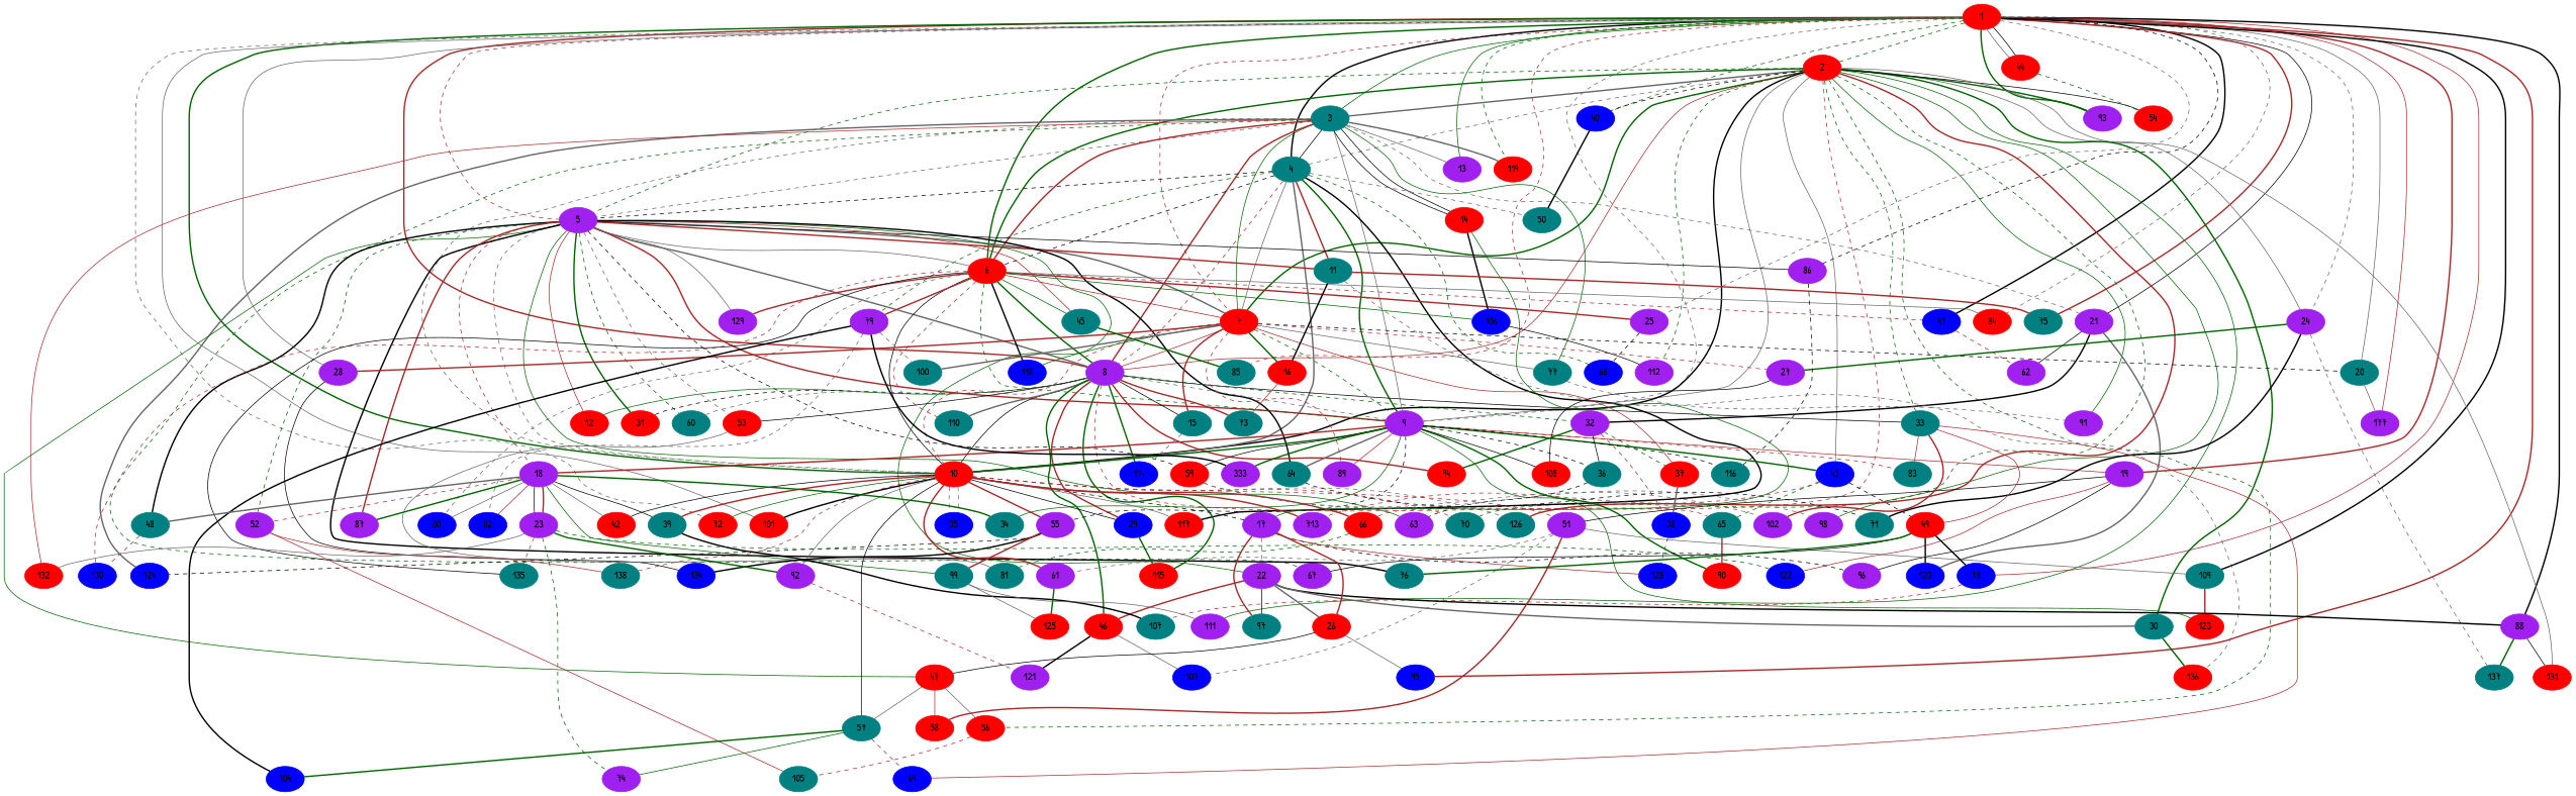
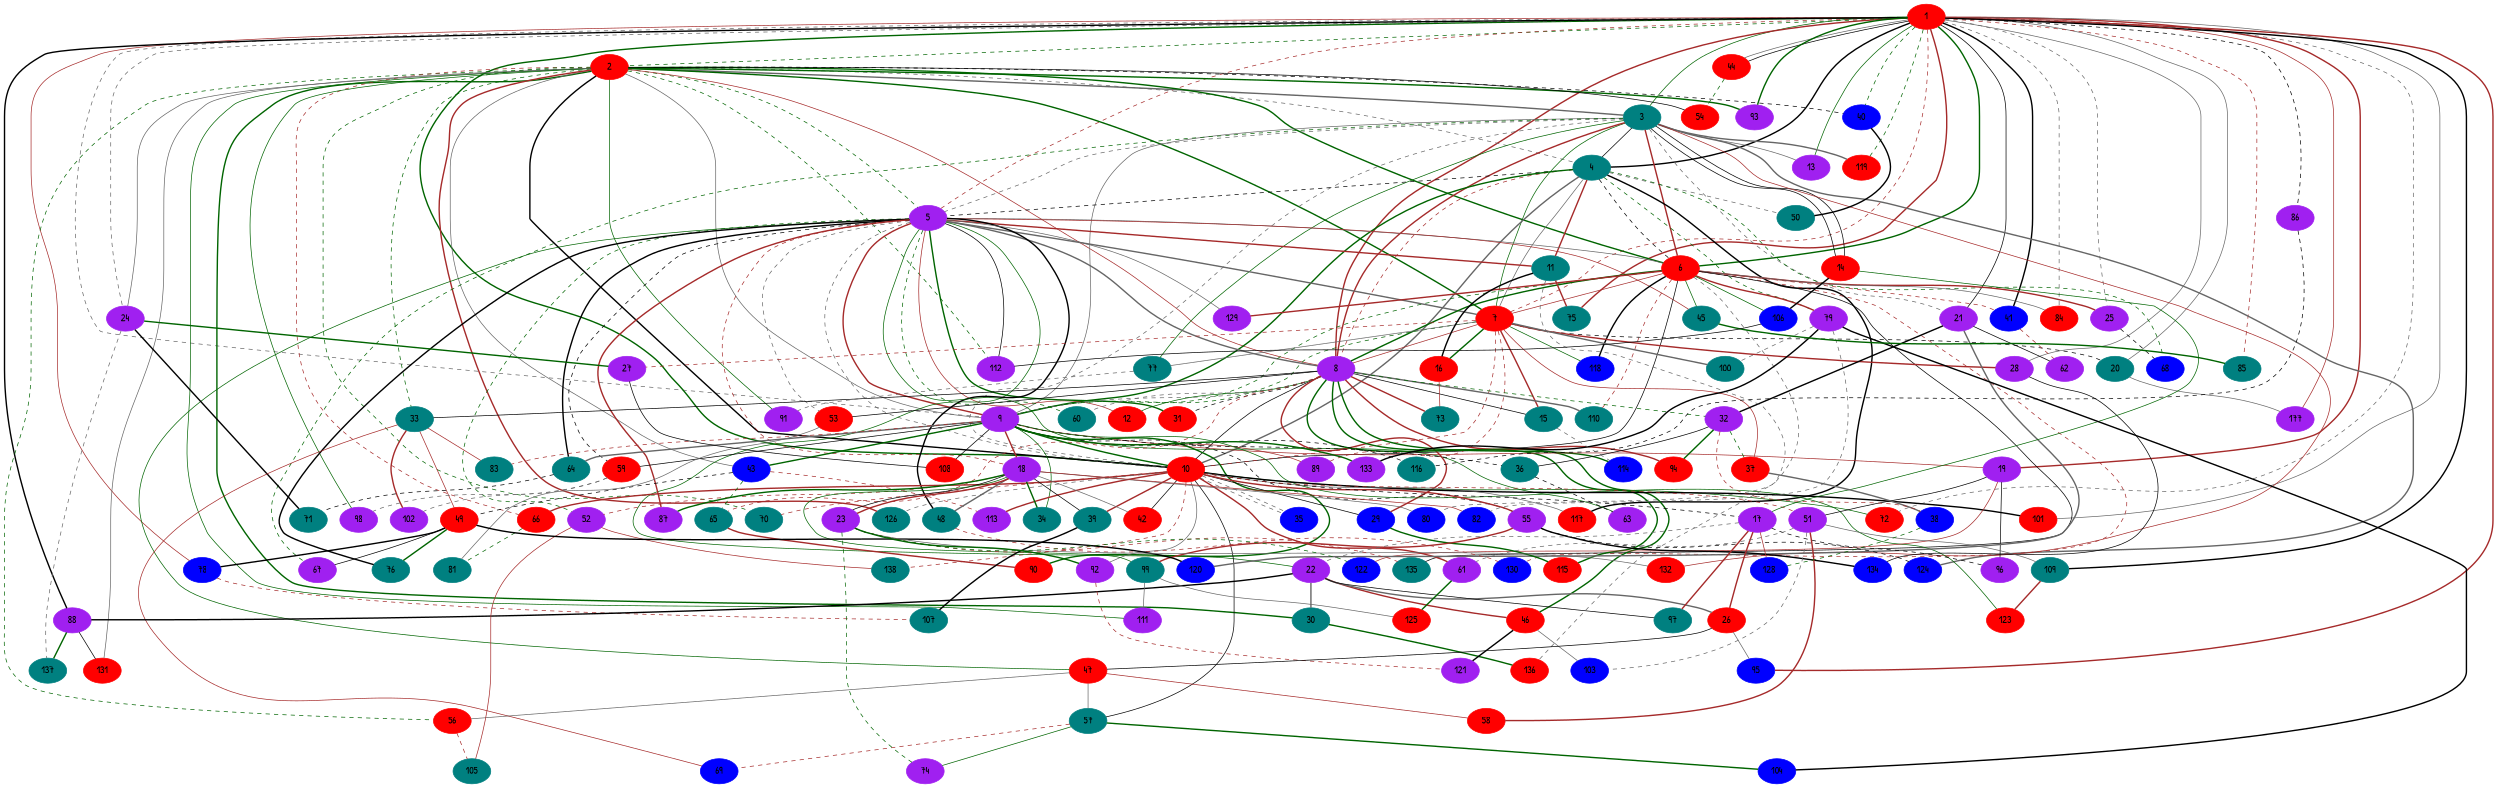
  graph {
    fontname="Patrick Hand"
    node [color=purple fontname="Patrick Hand" style=filled]
    edge [color=brown fontname="Patrick Hand" style=bold]
    1 [color=red]
    2 [color=red]
    3 [color=teal]
    4 [color=teal]
    5
    6 [color=red]
    7 [color=red]
    8
    9
    10 [color=red]
    13
    19
    20 [color=teal]
    21
    24
    25
    28
    40 [color=blue]
    41 [color=blue]
    44 [color=red]
    72 [color=red]
    75 [color=teal]
    78 [color=blue]
    84 [color=red]
    85 [color=teal]
    86
    88
    93
    95 [color=blue]
    101 [color=red]
    109 [color=teal]
    119 [color=red]
    n33 [label=177]
    30 [color=teal]
    33 [color=teal]
    43 [color=blue]
    54 [color=red]
    56 [color=red]
    66 [color=red]
    70 [color=teal]
    91
    98
    111
    112
    126 [color=teal]
    131 [color=red]
    14 [color=red]
    67
    77 [color=teal]
    124 [color=blue]
    132 [color=red]
    11 [color=teal]
    50 [color=teal]
    68 [color=blue]
    79
    117 [color=red]
    12 [color=red]
    18
    22
    31 [color=red]
    45 [color=teal]
    47 [color=red]
    48 [color=teal]
    52
    53 [color=red]
    59 [color=red]
    60 [color=teal]
    63
    64 [color=teal]
    76 [color=teal]
    87
    129
    80 [color=blue]
    106 [color=blue]
    110 [color=teal]
    118 [color=blue]
    130 [color=blue]
    135 [color=teal]
    15 [color=teal]
    16 [color=red]
    27
    37 [color=red]
    89
    100 [color=teal]
    29 [color=blue]
    32
    46 [color=red]
    65 [color=teal]
    73 [color=teal]
    94 [color=red]
    114 [color=blue]
    115 [color=red]
    34 [color=teal]
    36 [color=teal]
    55
    83 [color=teal]
    90 [color=red]
    108 [color=red]
    116 [color=teal]
    123 [color=red]
-   133 [label=333]
+   133
    17
    35 [color=blue]
    39 [color=teal]
    42 [color=red]
    51
    57 [color=teal]
    61
    92
-   113 [label=713]
+   113
    138 [color=teal]
    96
    122 [color=blue]
    62
    120 [color=blue]
    71 [color=teal]
    137 [color=teal]
    134 [color=blue]
    107 [color=teal]
    136 [color=red]
    49 [color=red]
    69 [color=blue]
    102
    105 [color=teal]
    81 [color=teal]
    82 [color=blue]
    104 [color=blue]
    23
    99 [color=teal]
    26 [color=red]
    97 [color=teal]
    58 [color=red]
    38 [color=blue]
    103 [color=blue]
    121
    128 [color=blue]
    74
    125 [color=red]
    1 -- 2 [color=darkgreen style=dashed]
    1 -- 3 [color=darkgreen style=solid]
    1 -- 4 [color=black]
    1 -- 5 [style=dashed]
    1 -- 6 [color=darkgreen]
    1 -- 7 [style=dashed]
    1 -- 8
    1 -- 9 [color=gray40 style=dashed]
    1 -- 10 [color=darkgreen]
    1 -- 13 [color=darkgreen style=solid]
    1 -- 19
    1 -- 20 [color=gray40 style=solid]
    1 -- 21 [color=black style=solid]
    1 -- 24 [color=gray40 style=dashed]
    1 -- 25 [color=gray40 style=dashed]
    1 -- 28 [color=gray40 style=solid]
    1 -- 40 [color=darkgreen style=dashed]
    1 -- 41 [color=black]
    1 -- 44 [color=gray40 style=solid]
    1 -- 44 [color=black style=solid]
    1 -- 72 [color=gray40 style=dashed]
    1 -- 75
    1 -- 78 [style=solid]
    1 -- 84 [color=gray40 style=dashed]
    1 -- 85 [style=dashed]
    1 -- 86 [color=black style=dashed]
    1 -- 88 [color=black]
    1 -- 93 [color=darkgreen]
    1 -- 95
    1 -- 101 [color=gray40 style=solid]
    1 -- 109 [color=black]
    1 -- 119 [color=darkgreen style=dashed]
    1 -- n33 [style=solid]
    2 -- 3 [color=gray40]
    2 -- 4 [color=gray40 style=dashed]
    2 -- 5 [color=darkgreen style=dashed]
    2 -- 6 [color=darkgreen]
    2 -- 7 [color=darkgreen]
    2 -- 8 [style=solid]
    2 -- 9 [color=gray40 style=solid]
    2 -- 10 [color=black]
    2 -- 24 [color=gray40 style=solid]
    2 -- 40 [color=black style=dashed]
    2 -- 93 [color=darkgreen]
    2 -- 30 [color=darkgreen]
    2 -- 33 [color=darkgreen style=dashed]
    2 -- 43 [color=gray40 style=solid]
    2 -- 54 [color=black style=solid]
    2 -- 56 [color=darkgreen style=dashed]
    2 -- 66 [style=dashed]
    2 -- 70 [color=darkgreen style=dashed]
    2 -- 91 [color=darkgreen style=solid]
    2 -- 98 [color=darkgreen style=solid]
    2 -- 111 [color=darkgreen style=solid]
    2 -- 112 [color=darkgreen style=dashed]
    2 -- 126
    2 -- 131 [color=gray40 style=solid]
    3 -- 4 [color=black style=solid]
    3 -- 5 [color=gray40 style=dashed]
    3 -- 6
    3 -- 7 [color=darkgreen style=solid]
    3 -- 8
    3 -- 9 [color=gray40 style=solid]
    3 -- 10 [color=gray40 style=dashed]
    3 -- 13 [color=gray40 style=solid]
    3 -- 21 [color=gray40 style=dashed]
    3 -- 119 [color=gray40]
    3 -- 14 [color=black style=solid]
    3 -- 14 [color=black style=solid]
    3 -- 67 [color=darkgreen style=dashed]
    3 -- 77 [color=darkgreen style=solid]
    3 -- 124 [color=gray40]
    3 -- 132 [style=solid]
    4 -- 5 [color=black style=dashed]
    4 -- 6 [color=black style=dashed]
    4 -- 7 [color=gray40 style=solid]
    4 -- 8 [style=dashed]
    4 -- 9 [color=darkgreen]
    4 -- 10 [color=gray40]
    4 -- 11
    4 -- 50 [color=gray40 style=dashed]
    4 -- 68 [color=darkgreen style=dashed]
    4 -- 79 [color=darkgreen style=dashed]
    4 -- 117 [color=black]
    5 -- 6 [color=gray40 style=solid]
    5 -- 7 [color=gray40]
    5 -- 8 [color=gray40]
    5 -- 9
    5 -- 10 [color=gray40 style=dashed]
-   5 -- 86 [color=black style=solid]
+   5 -- 112 [color=black style=solid]
    5 -- 11
    5 -- 12 [style=solid]
    5 -- 18 [style=dashed]
    5 -- 22 [color=darkgreen style=solid]
    5 -- 31 [color=darkgreen]
    5 -- 45 [style=solid]
    5 -- 47 [color=darkgreen style=solid]
    5 -- 48 [color=black]
    5 -- 52 [color=darkgreen style=dashed]
    5 -- 53 [color=gray40 style=dashed]
    5 -- 59 [color=black style=dashed]
    5 -- 60 [color=darkgreen style=dashed]
    5 -- 63 [color=darkgreen style=solid]
    5 -- 64 [color=black]
    5 -- 76 [color=black]
    5 -- 87
    5 -- 129 [color=gray40 style=solid]
    6 -- 7 [style=solid]
    6 -- 8 [color=darkgreen]
    6 -- 9 [color=darkgreen style=dashed]
    6 -- 10 [color=black style=solid]
    6 -- 25
    6 -- 41 [style=dashed]
    6 -- 84 [color=gray40 style=solid]
    6 -- 79
    6 -- 45 [color=darkgreen style=solid]
    6 -- 129
    6 -- 80 [color=gray40 style=dashed]
    6 -- 106 [color=darkgreen style=solid]
    6 -- 110 [style=dashed]
    6 -- 118 [color=black]
    6 -- 130 [style=dashed]
    6 -- 135 [color=black style=solid]
    7 -- 8 [style=solid]
    7 -- 9 [color=darkgreen style=dashed]
    7 -- 10 [style=dashed]
    7 -- 20 [color=black style=dashed]
    7 -- 28
    7 -- 77 [color=gray40 style=solid]
    7 -- 118 [color=darkgreen style=solid]
    7 -- 15
    7 -- 16 [color=darkgreen]
    7 -- 27 [style=dashed]
    7 -- 37 [style=solid]
    7 -- 89 [style=dashed]
    7 -- 100 [color=gray40]
    8 -- 9 [color=gray40 style=dashed]
    8 -- 10 [color=black style=solid]
    8 -- 33 [color=black style=solid]
    8 -- 12 [color=darkgreen style=solid]
    8 -- 31 [color=black style=dashed]
    8 -- 53 [color=black style=solid]
    8 -- 60 [color=gray40 style=dashed]
    8 -- 110 [color=gray40]
    8 -- 15 [color=black style=solid]
    8 -- 29
    8 -- 32 [color=darkgreen style=dashed]
    8 -- 46 [color=darkgreen]
    8 -- 65 [style=dashed]
    8 -- 73
    8 -- 94
    8 -- 114 [color=darkgreen]
    8 -- 115 [color=darkgreen]
    9 -- 10 [color=darkgreen]
    9 -- 19 [style=solid]
    9 -- 43 [color=darkgreen]
    9 -- 18
    9 -- 59 [color=black style=solid]
    9 -- 64 [color=gray40]
    9 -- 89 [style=solid]
    9 -- 34 [color=darkgreen style=solid]
    9 -- 36 [color=black style=dashed]
    9 -- 55 [color=black style=dashed]
    9 -- 83 [style=dashed]
    9 -- 90 [color=darkgreen]
    9 -- 108 [color=black style=solid]
    9 -- 116 [color=black style=dashed]
    9 -- 123 [color=darkgreen style=solid]
    9 -- 133 [color=darkgreen]
    10 -- 72 [color=darkgreen style=solid]
    10 -- 101 [color=black]
    10 -- 66
    10 -- 70 [style=dashed]
    10 -- 126 [color=gray40 style=dashed]
    10 -- 117 [color=gray40 style=solid]
    10 -- 29 [color=black style=solid]
    10 -- 55
    10 -- 17 [color=black style=dashed]
    10 -- 35 [color=gray40 style=dashed]
    10 -- 35 [color=gray40 style=dashed]
    10 -- 39
    10 -- 42 [color=black style=solid]
    10 -- 51 [style=dashed]
    10 -- 57 [color=black style=solid]
    10 -- 61
    10 -- 92 [color=gray40 style=solid]
    10 -- 113
    10 -- 138 [style=dashed]
    19 -- 51 [color=black style=solid]
    19 -- 96 [color=black style=solid]
    19 -- 122 [style=solid]
    20 -- n33 [color=gray40 style=solid]
    21 -- 32 [color=black]
    21 -- 62 [color=black style=solid]
    21 -- 120 [color=gray40]
    24 -- 27 [color=darkgreen]
    24 -- 71 [color=black]
    24 -- 137 [color=gray40 style=dashed]
    25 -- 68 [color=black style=dashed]
    28 -- 134 [color=black style=solid]
    40 -- 50 [color=black]
    41 -- 62 [style=dashed]
    44 -- 54 [color=darkgreen style=dashed]
    78 -- 107 [style=dashed]
    86 -- 116 [color=black style=dashed]
    88 -- 131 [color=black style=solid]
    88 -- 137 [color=darkgreen]
    109 -- 123
    30 -- 136 [color=darkgreen]
    33 -- 83 [style=solid]
    33 -- 49 [style=solid]
    33 -- 69 [style=solid]
    33 -- 102
    43 -- 65 [color=darkgreen style=dashed]
    43 -- 113 [style=dashed]
    43 -- 49 [color=black style=dashed]
    56 -- 105 [style=dashed]
    66 -- 81 [color=darkgreen style=dashed]
    14 -- 106 [color=black]
    14 -- 17 [color=darkgreen style=solid]
    77 -- 91 [color=gray40 style=dashed]
    11 -- 75
    11 -- 16 [color=black]
    11 -- 136 [color=gray40 style=dashed]
    79 -- 100 [color=gray40 style=dashed]
    79 -- 133 [color=black]
    79 -- 82 [color=gray40 style=dashed]
    79 -- 104 [color=black]
    18 -- 48 [color=gray40]
    18 -- 52 [style=dashed]
    18 -- 87 [color=darkgreen]
    18 -- 80 [color=gray40 style=solid]
    18 -- 34 [color=darkgreen]
    18 -- 39 [color=black style=solid]
    18 -- 42 [color=gray40 style=solid]
    18 -- 82 [style=solid]
    18 -- 23 [color=black style=solid]
    18 -- 23
    18 -- 99 [color=darkgreen style=solid]
    22 -- 88 [color=black]
    22 -- 30 [color=gray40]
    22 -- 46
    22 -- 26 [color=gray40]
    22 -- 97 [color=black style=solid]
    45 -- 85 [color=darkgreen]
    47 -- 56 [color=gray40 style=solid]
    47 -- 57 [color=gray40 style=solid]
    47 -- 58 [style=solid]
    48 -- 130 [style=dashed]
    52 -- 138 [style=solid]
    52 -- 105 [style=solid]
    53 -- 81 [color=gray40 style=solid]
    59 -- 98 [color=gray40 style=dashed]
    59 -- 102 [color=gray40 style=dashed]
    64 -- 71 [color=black style=dashed]
    106 -- 112 [color=black style=solid]
    15 -- 114 [color=gray40 style=dashed]
    16 -- 73 [style=solid]
    27 -- 108 [color=black style=solid]
    37 -- 38 [color=gray40]
    29 -- 115 [color=darkgreen]
    32 -- 37 [color=darkgreen style=dashed]
    32 -- 94 [color=darkgreen]
    32 -- 36 [color=black style=solid]
    32 -- 38 [style=dashed]
    46 -- 103 [color=gray40 style=solid]
    46 -- 121 [color=black]
    65 -- 90
    36 -- 63 [color=black style=dashed]
    55 -- 124 [color=black style=dashed]
    55 -- 134 [color=black]
    55 -- 99
    17 -- 22 [color=gray40 style=dashed]
    17 -- 96 [color=black style=dashed]
    17 -- 26
    17 -- 97
    17 -- 128 [style=solid]
    39 -- 107 [color=black]
    51 -- 109 [color=gray40 style=solid]
    51 -- 61 [color=gray40 style=dashed]
    51 -- 58
    51 -- 103 [color=gray40 style=dashed]
    57 -- 69 [style=dashed]
    57 -- 104 [color=darkgreen]
    57 -- 74 [color=darkgreen style=solid]
    61 -- 125 [color=darkgreen]
    92 -- 121 [style=dashed]
    49 -- 78 [color=black]
    49 -- 67 [color=black style=solid]
    49 -- 76 [color=darkgreen]
    49 -- 120 [color=black]
    23 -- 132 [color=gray40 style=solid]
    23 -- 135 [style=dashed]
    23 -- 92 [color=darkgreen]
    23 -- 122 [color=darkgreen style=dashed]
    23 -- 74 [color=darkgreen style=dashed]
    99 -- 111 [color=gray40 style=solid]
    99 -- 125 [color=gray40 style=solid]
    26 -- 95 [color=gray40 style=solid]
    26 -- 47 [color=black style=solid]
    38 -- 128 [color=darkgreen style=dashed]
  }
